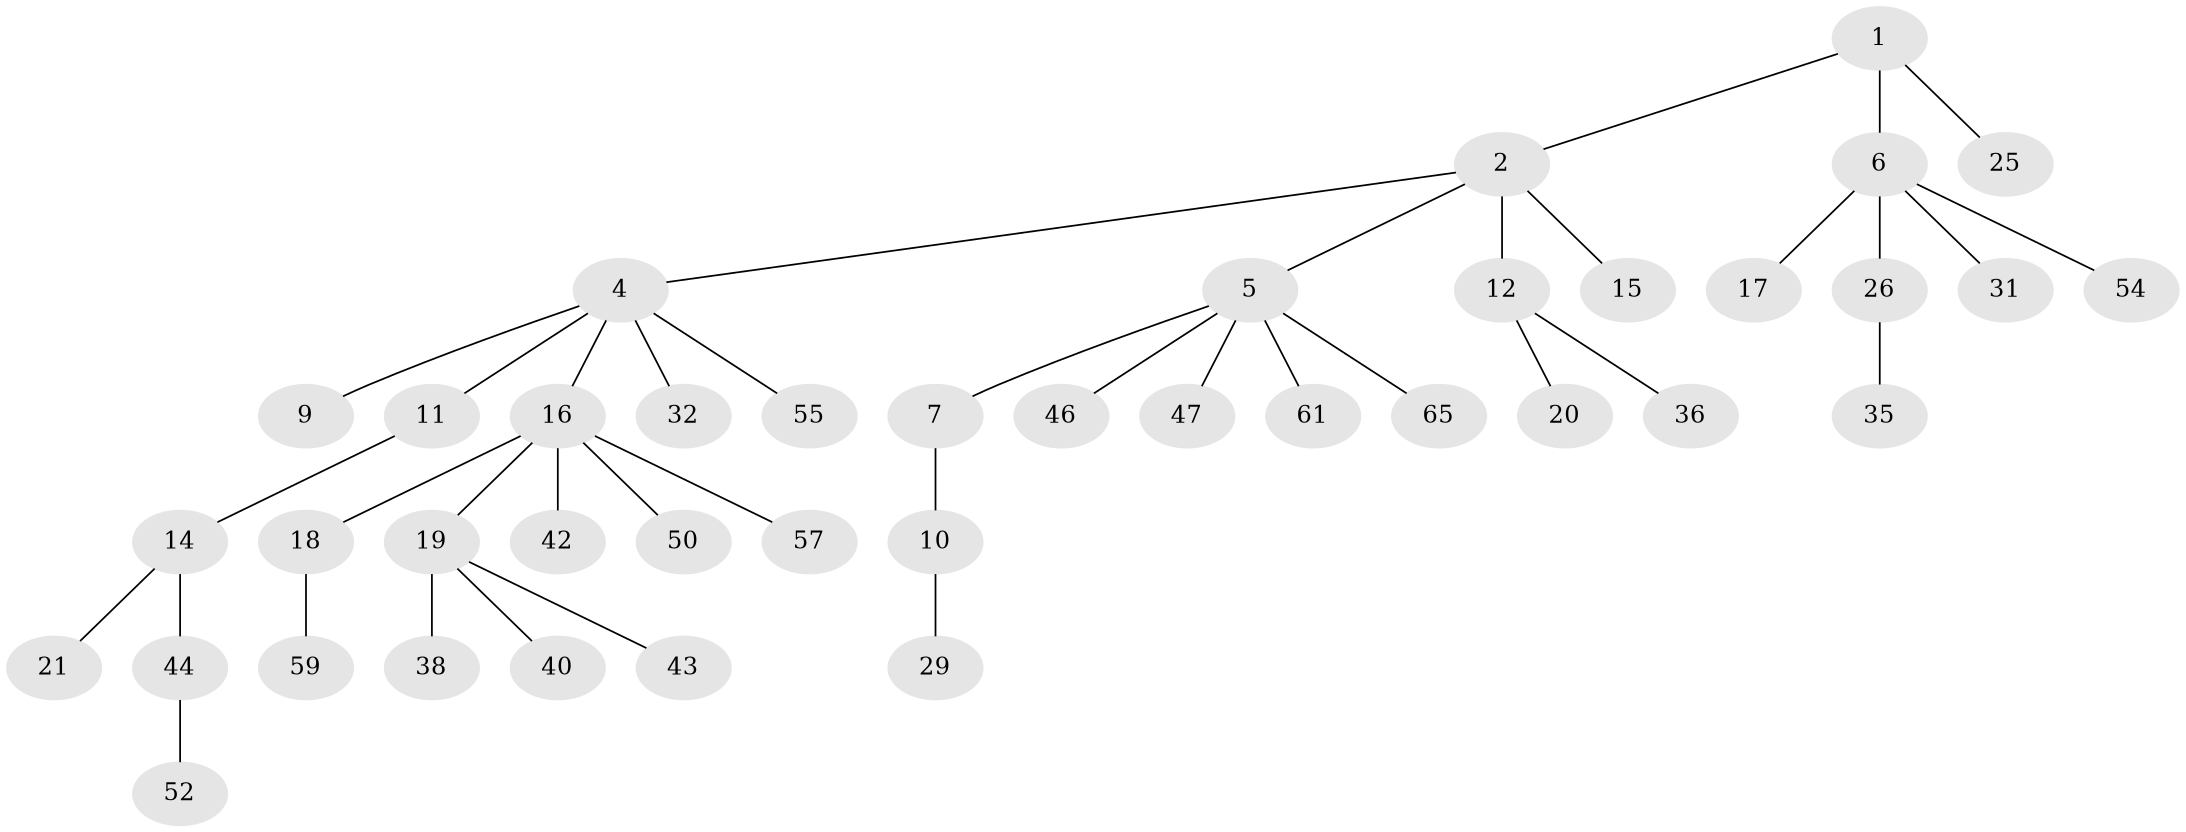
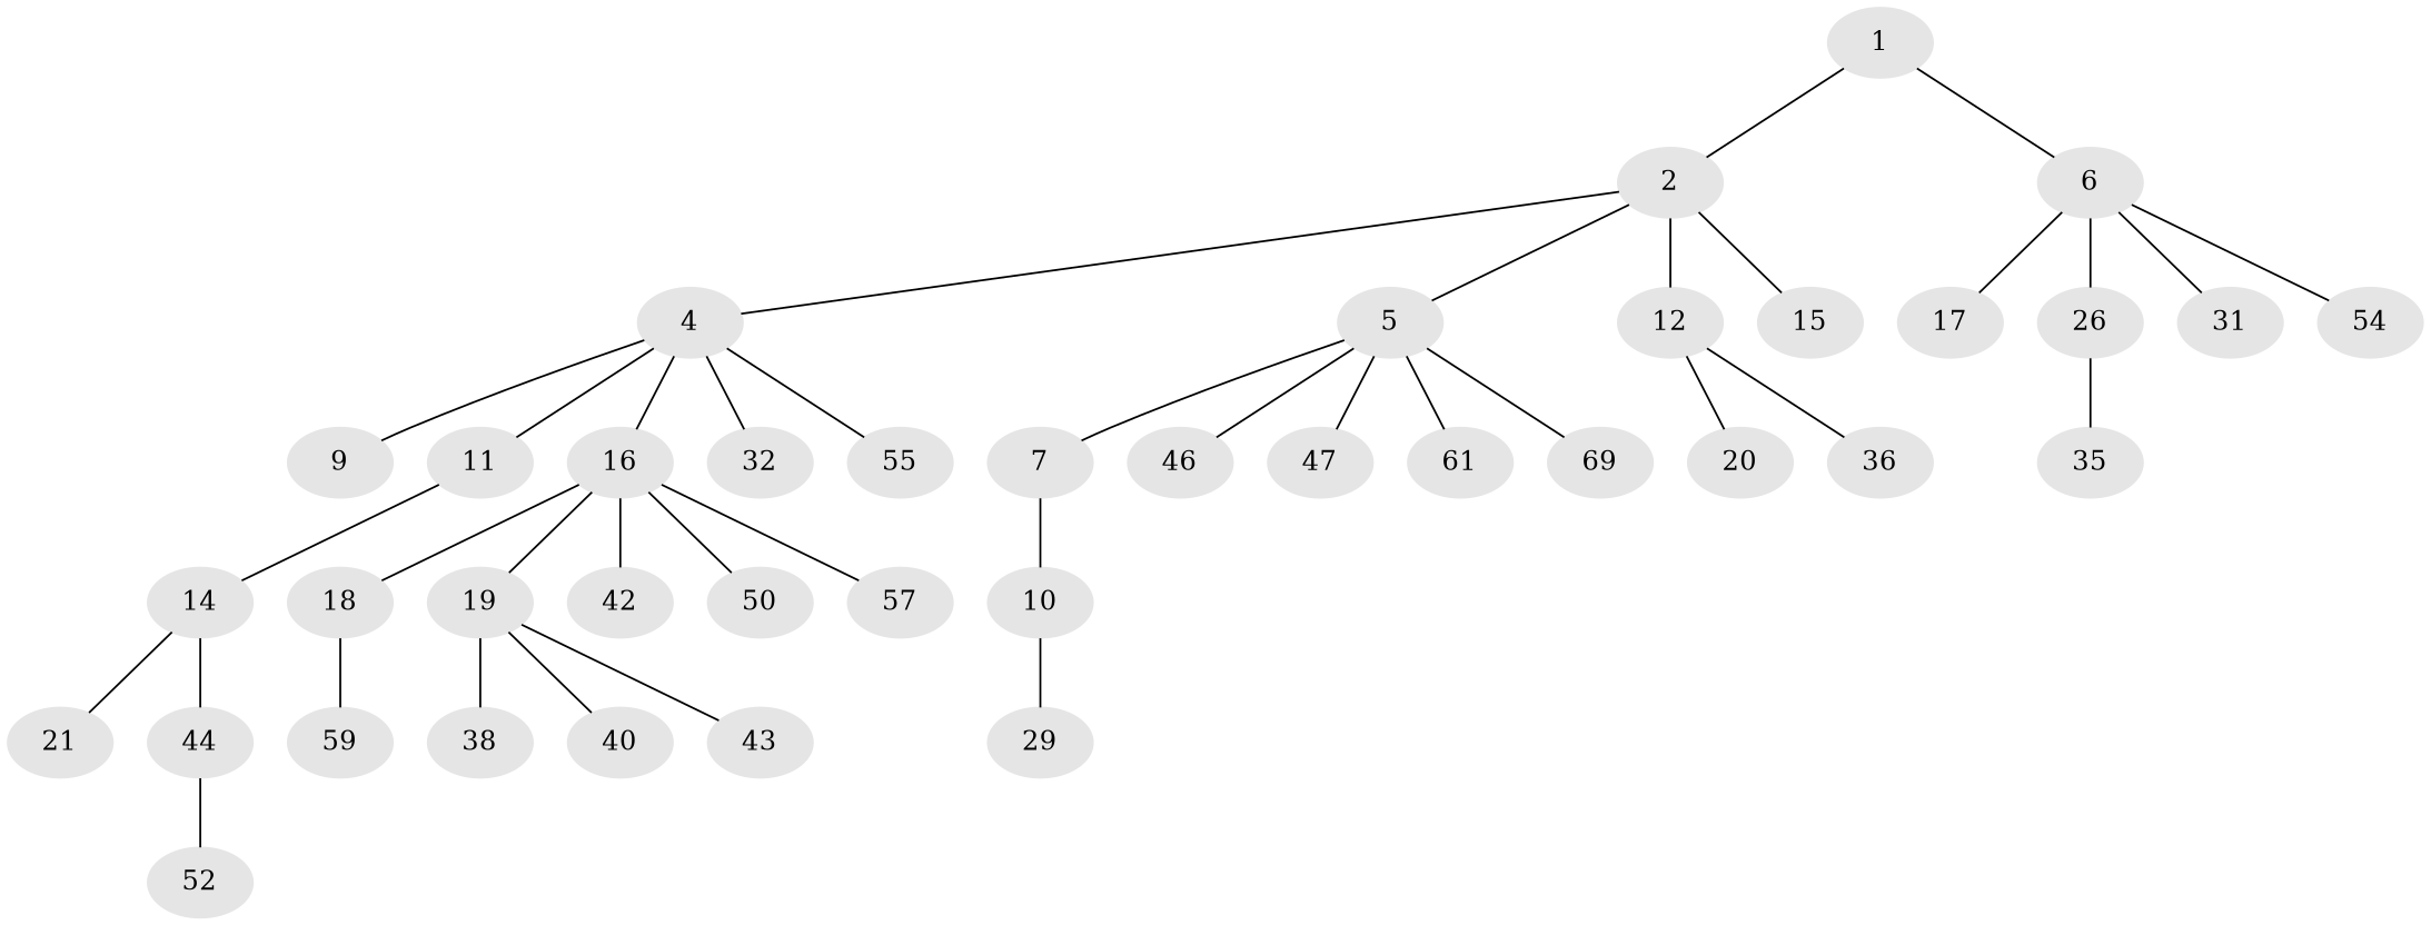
  graph {
    node [color=gray90 style=filled]
    1 [super="+3"]
    2 [super="+24"]
    6 [super="+8"]
-   25 [super="+33"]
    4 [super="+64"]
    5 [super="+34"]
    12 [super="+13"]
    15
    17 [super="+23"]
    26 [super="+51"]
    31 [super="+63"]
    54 [super="+58"]
    9 [super="+53"]
    11 [super="+56"]
    16 [super="+27"]
    32
    55 [super="+60"]
    7
    46
    47
    61
-   65
+   65 [label=69]
    20 [super="+66"]
    36 [super="+67"]
    14 [super="+41"]
    18 [super="+39"]
    19 [super="+48"]
    42
    50
    57
    10 [super="+30"]
    35
    29 [super="+37"]
    21 [super="+49"]
    44 [super="+45"]
    52 [super="+62"]
    59
    38
    40
    43
    1 -- 2
    1 -- 6
-   1 -- 25
    2 -- 4
    2 -- 5
    2 -- 12
    2 -- 15
    6 -- 17
    6 -- 26
    6 -- 31
    6 -- 54
    4 -- 9
    4 -- 11
    4 -- 16
    4 -- 32
    4 -- 55
    5 -- 7
    5 -- 46
    5 -- 47
    5 -- 61
    5 -- 65
    12 -- 20
    12 -- 36
    26 -- 35
    11 -- 14
    16 -- 18
    16 -- 19
    16 -- 42
    16 -- 50
    16 -- 57
    7 -- 10
    14 -- 21
    14 -- 44
    18 -- 59
    19 -- 38
    19 -- 40
    19 -- 43
    10 -- 29
    44 -- 52
  }
